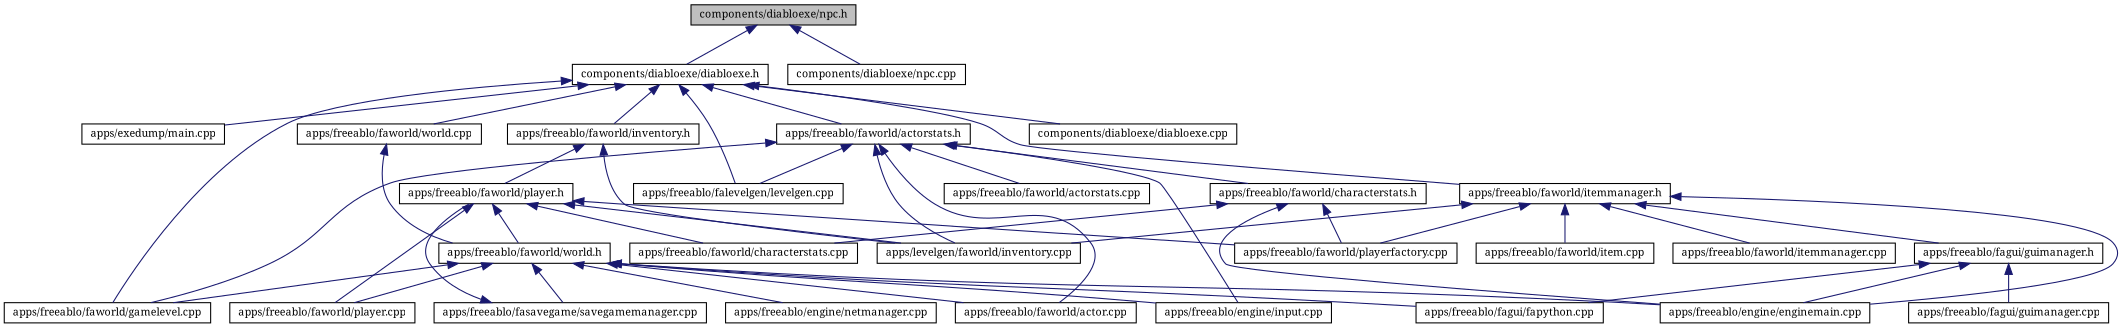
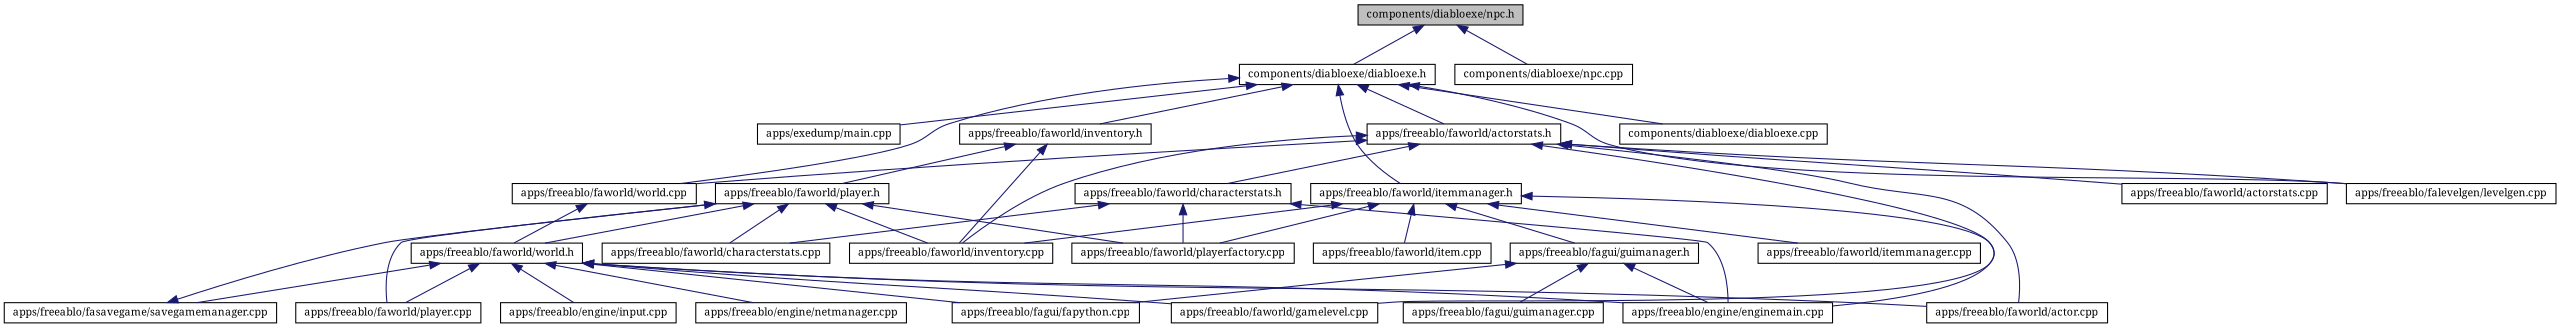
  digraph {
    fontname="Noto Serif"
    node [color=black fillcolor=white fontname="Noto Serif" fontsize=10 shape=record style=filled]
    edge [color=midnightblue dir=back fontname="Noto Serif" fontsize=10 labelfontname=Helvetica labelfontsize=10 style=solid]
    n1 [fillcolor=grey75 fontcolor=black height=0.2 label="components/diabloexe/npc.h" width=0.4]
    n2 [height=0.2 label="components/diabloexe/diabloexe.h" width=0.4]
    n3 [height=0.2 label="components/diabloexe/npc.cpp" width=0.4]
    n4 [height=0.2 label="apps/exedump/main.cpp" width=0.4]
    n5 [height=0.2 label="apps/freeablo/faworld/inventory.h" width=0.4]
    n6 [height=0.2 label="apps/freeablo/faworld/gamelevel.cpp" width=0.4]
    n7 [height=0.2 label="apps/freeablo/faworld/world.cpp" width=0.4]
    n8 [height=0.2 label="apps/freeablo/faworld/itemmanager.h" width=0.4]
    n9 [height=0.2 label="apps/freeablo/faworld/actorstats.h" width=0.4]
    n10 [height=0.2 label="apps/freeablo/falevelgen/levelgen.cpp" width=0.4]
    n11 [height=0.2 label="components/diabloexe/diabloexe.cpp" width=0.4]
    n12 [height=0.2 label="apps/freeablo/faworld/player.h" width=0.4]
-   n13 [height=0.2 label="apps/levelgen/faworld/inventory.cpp" width=0.4]
+   n13 [height=0.2 label="apps/freeablo/faworld/inventory.cpp" width=0.4]
    n14 [height=0.2 label="apps/freeablo/faworld/world.h" width=0.4]
    n15 [height=0.2 label="apps/freeablo/faworld/playerfactory.cpp" width=0.4]
    n16 [height=0.2 label="apps/freeablo/engine/enginemain.cpp" width=0.4]
    n17 [height=0.2 label="apps/freeablo/fagui/guimanager.h" width=0.4]
    n18 [height=0.2 label="apps/freeablo/faworld/item.cpp" width=0.4]
    n19 [height=0.2 label="apps/freeablo/faworld/itemmanager.cpp" width=0.4]
    n20 [height=0.2 label="apps/freeablo/faworld/actor.cpp" width=0.4]
    n21 [height=0.2 label="apps/freeablo/faworld/characterstats.h" width=0.4]
    n22 [height=0.2 label="apps/freeablo/faworld/actorstats.cpp" width=0.4]
    n23 [height=0.2 label="apps/freeablo/faworld/player.cpp" width=0.4]
    n24 [height=0.2 label="apps/freeablo/faworld/characterstats.cpp" width=0.4]
    n25 [height=0.2 label="apps/freeablo/fasavegame/savegamemanager.cpp" width=0.4]
    n26 [height=0.2 label="apps/freeablo/engine/input.cpp" width=0.4]
    n27 [height=0.2 label="apps/freeablo/engine/netmanager.cpp" width=0.4]
    n28 [height=0.2 label="apps/freeablo/fagui/fapython.cpp" width=0.4]
    n29 [height=0.2 label="apps/freeablo/fagui/guimanager.cpp" width=0.4]
    n1 -> n2
    n1 -> n3
    n2 -> n4
    n2 -> n5
-   n2 -> n6
    n2 -> n7
    n2 -> n8
    n2 -> n9
    n2 -> n10
    n2 -> n11
    n5 -> n12
    n5 -> n13
    n7 -> n14
    n8 -> n13
    n8 -> n15
    n8 -> n16
    n8 -> n17
    n8 -> n18
    n8 -> n19
    n9 -> n6
-   n9 -> n26
+   n9 -> n7
    n9 -> n10
    n9 -> n13
    n9 -> n20
    n9 -> n21
    n9 -> n22
    n12 -> n13
    n12 -> n14
    n12 -> n15
    n12 -> n23
    n12 -> n24
    n14 -> n6
    n14 -> n16
    n14 -> n20
    n14 -> n23
    n14 -> n25
    n14 -> n26
    n14 -> n27
    n14 -> n28
    n17 -> n16
    n17 -> n28
    n17 -> n29
    n21 -> n15
    n21 -> n16
    n21 -> n24
    n25 -> n12
  }
